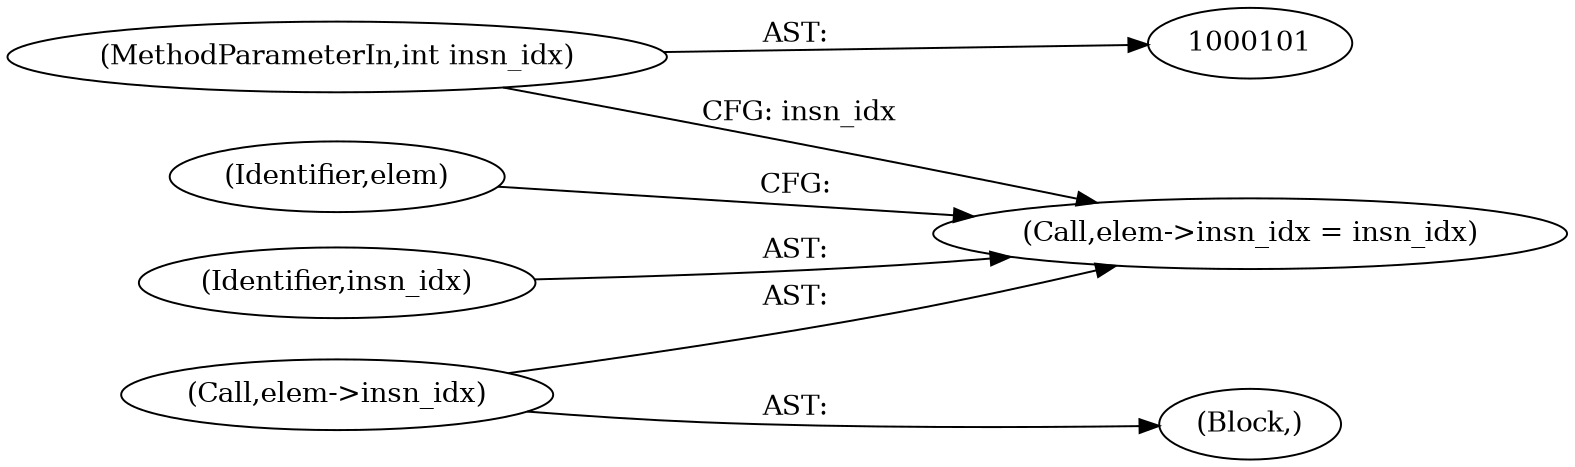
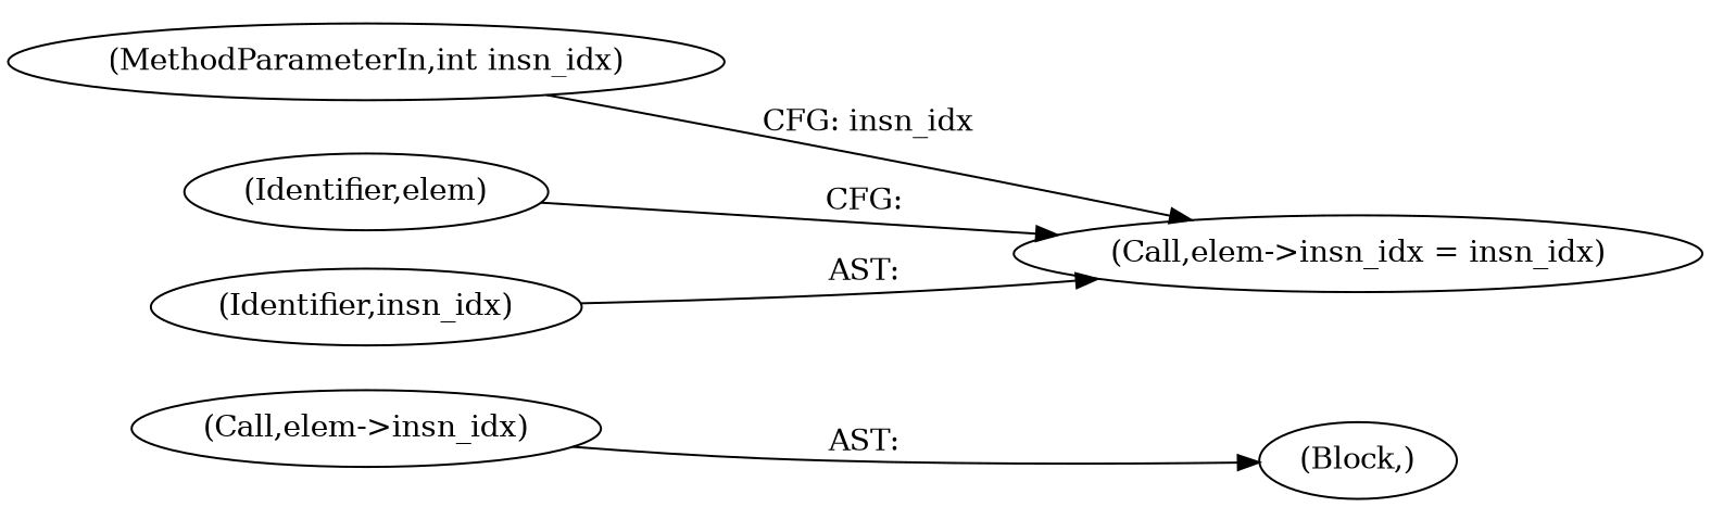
  digraph {
    rankdir=LR
    n1 [label="(Call,elem->insn_idx = insn_idx)"]
    n2 [label="(Identifier,insn_idx)"]
    n3 [label="(Block,)"]
    n4 [label="(MethodParameterIn,int insn_idx)"]
-   1000101
    n6 [label="(Identifier,elem)"]
    n7 [label="(Call,elem->insn_idx)"]
    n2 -> n1 [label="AST: "]
    n4 -> n1 [label="CFG: insn_idx"]
-   n4 -> 1000101 [label="AST: "]
    n6 -> n1 [label="CFG: "]
-   n7 -> n1 [label="AST: "]
    n7 -> n3 [label="AST: "]
  }
